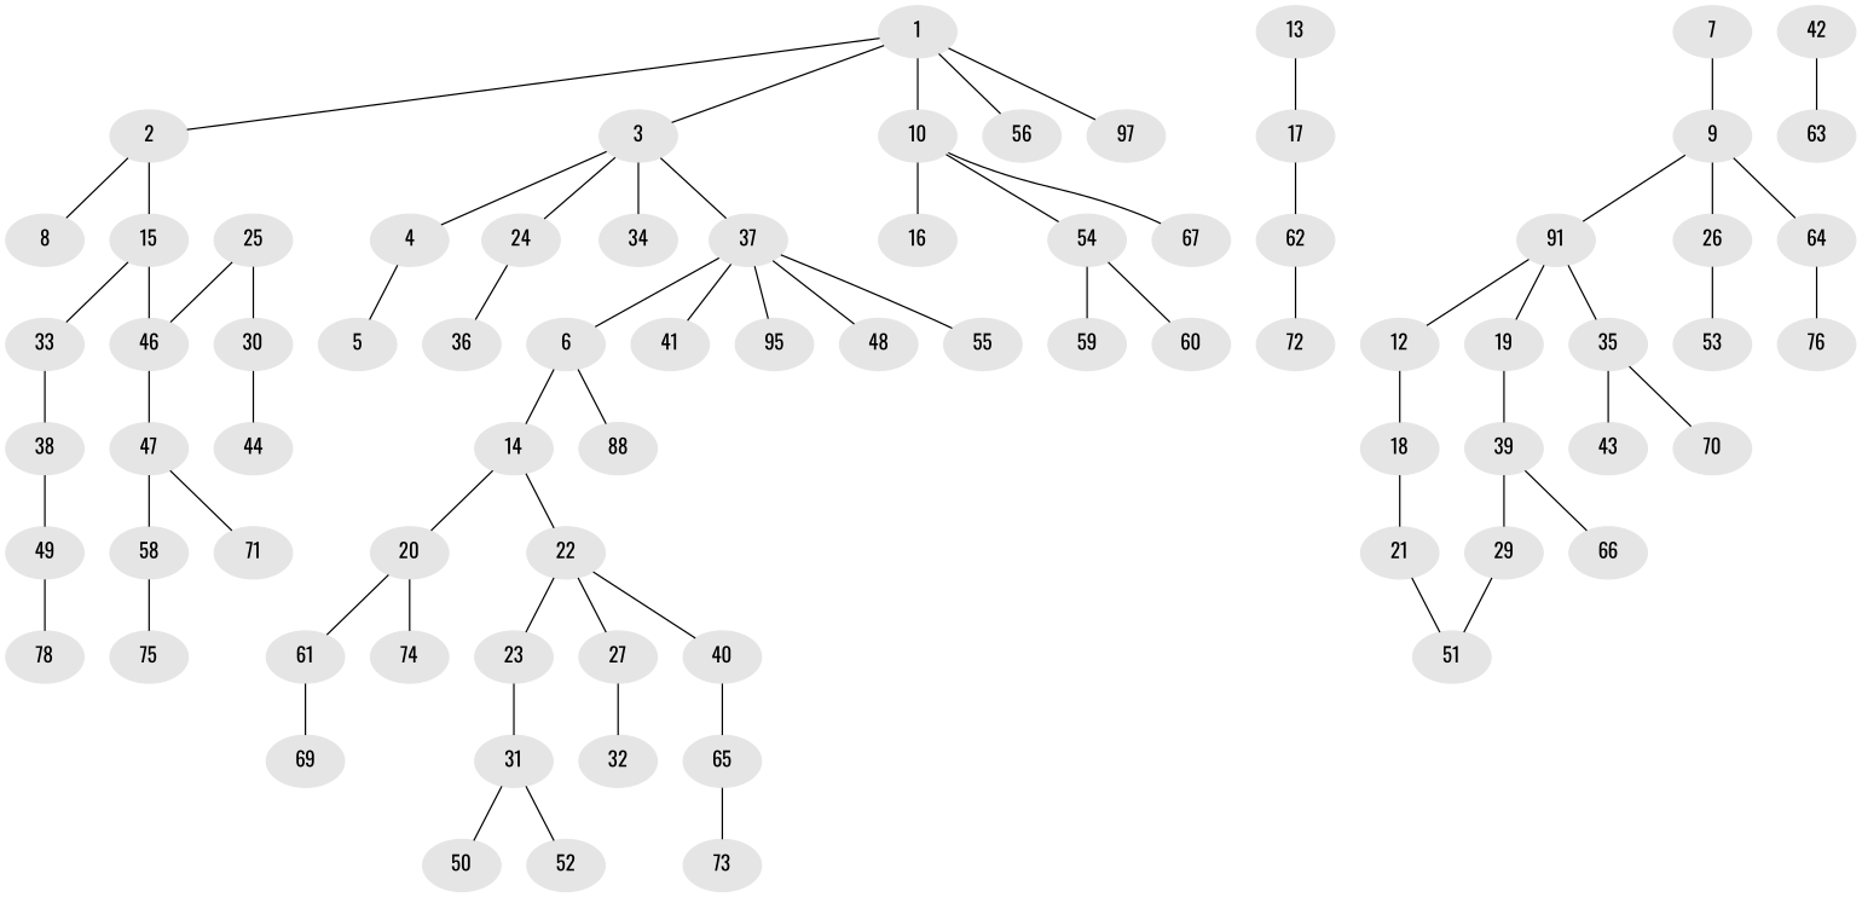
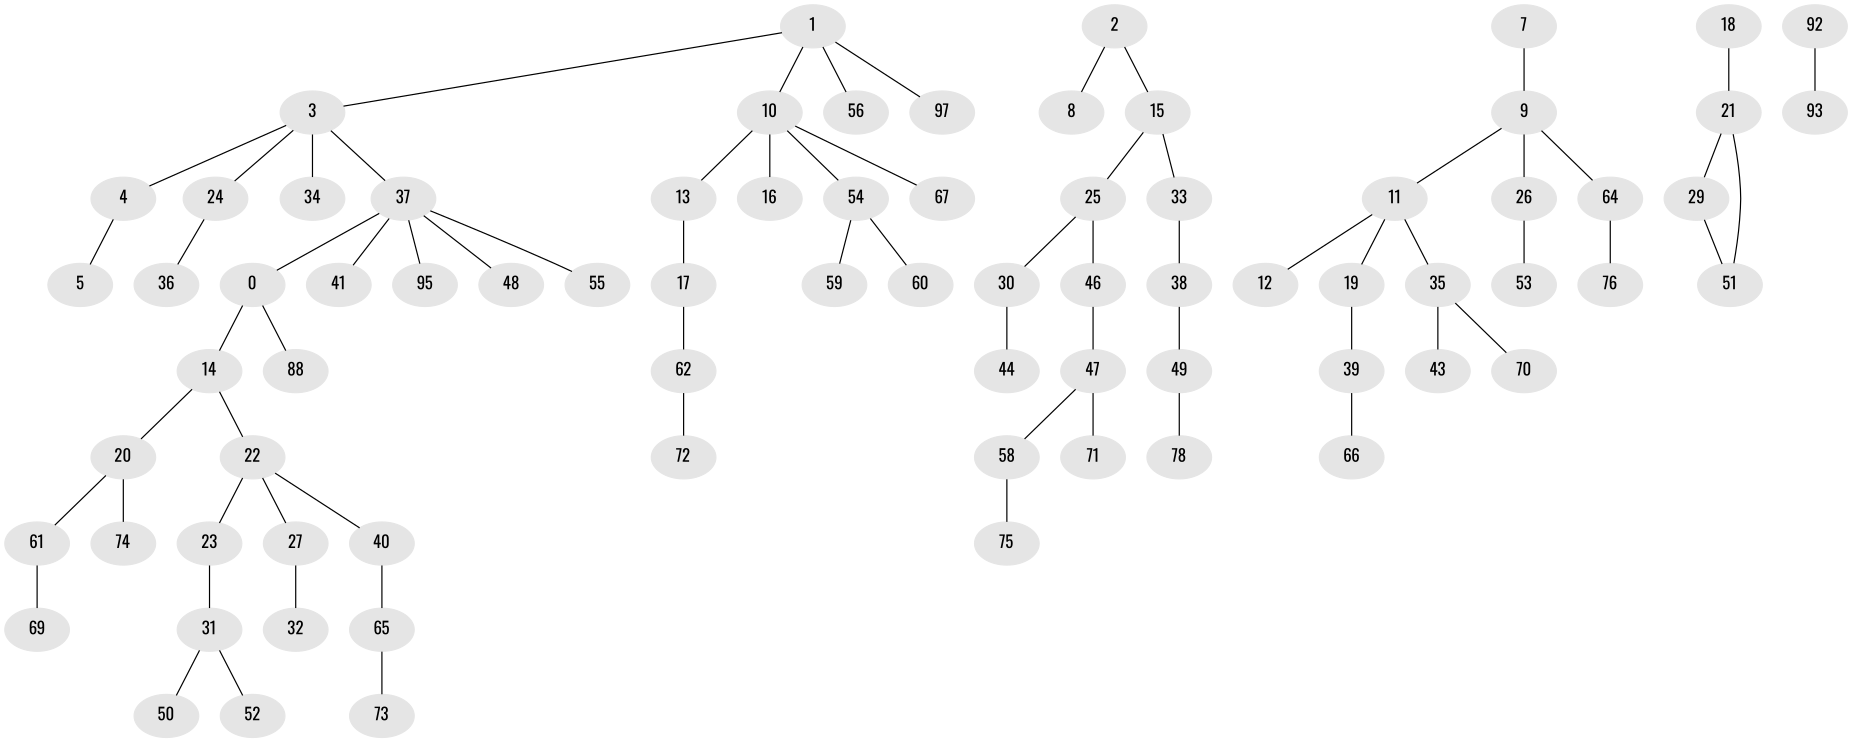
  graph {
    fontname=Oswald
    node [color=gray90 fontname=Oswald style=filled]
    edge [fontname=Oswald]
    1
    2
    3
    10
    56
    n6 [label=97]
    8
    15
    4
    24
    34
    37
    13
    16
    54
    67
    25
    33
    5
-   6
+   6 [label=0]
    14
    n22 [label=88]
    36
    41
    n25 [label=95]
    48
    55
    7
    9
    20
    22
-   11 [label=91]
+   11
    26
    64
    12
    19
    35
    53
    76
    17
    59
    60
    18
    39
    43
    70
    21
    62
    61
    74
    23
    27
    40
    30
    46
    38
    72
    29
    51
    66
    69
-   42
-   63
+   42 [label=92]
+   63 [label=93]
    31
    32
    65
    50
    52
    44
    47
    49
    n72 [label=78]
    73
    58
    71
    75
-   1 -- 2
    1 -- 3
    1 -- 10
    1 -- 56
    1 -- n6
    2 -- 8
    2 -- 15
    3 -- 4
    3 -- 24
    3 -- 34
    3 -- 37
+   10 -- 13
    10 -- 16
    10 -- 54
    10 -- 67
-   15 -- 46
+   15 -- 25
    15 -- 33
    4 -- 5
    24 -- 36
    37 -- 6
    37 -- 41
    37 -- n25
    37 -- 48
    37 -- 55
    13 -- 17
    54 -- 59
    54 -- 60
    25 -- 30
    25 -- 46
    33 -- 38
    6 -- 14
    6 -- n22
    14 -- 20
    14 -- 22
    7 -- 9
    9 -- 11
    9 -- 26
    9 -- 64
    20 -- 61
    20 -- 74
    22 -- 23
    22 -- 27
    22 -- 40
    11 -- 12
    11 -- 19
    11 -- 35
    26 -- 53
    64 -- 76
-   12 -- 18
    19 -- 39
    35 -- 43
    35 -- 70
    17 -- 62
    18 -- 21
    39 -- 66
-   39 -- 29
+   21 -- 29
    21 -- 51
    62 -- 72
    61 -- 69
    23 -- 31
    27 -- 32
    40 -- 65
    30 -- 44
    46 -- 47
    38 -- 49
    29 -- 51
    42 -- 63
    31 -- 50
    31 -- 52
    65 -- 73
    47 -- 58
    47 -- 71
    49 -- n72
    58 -- 75
  }
